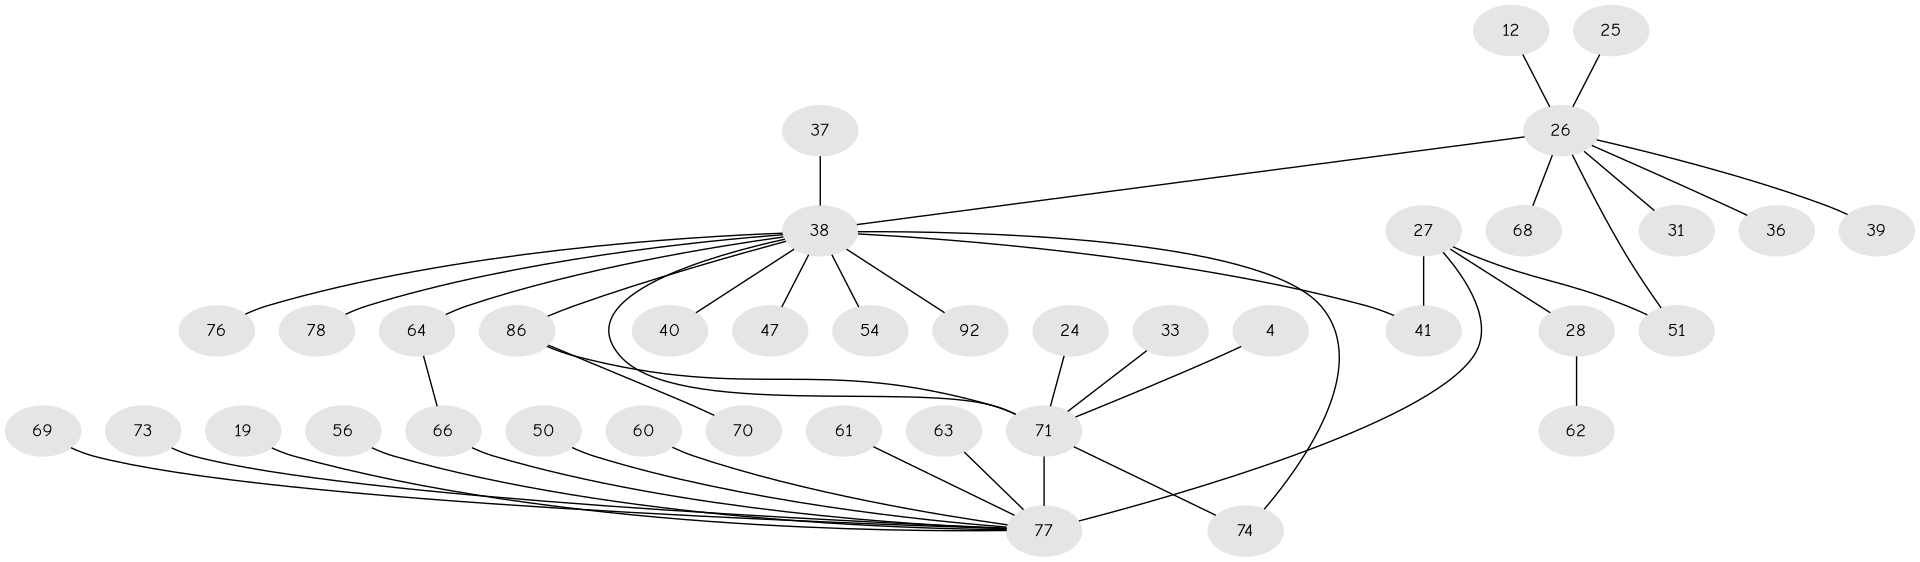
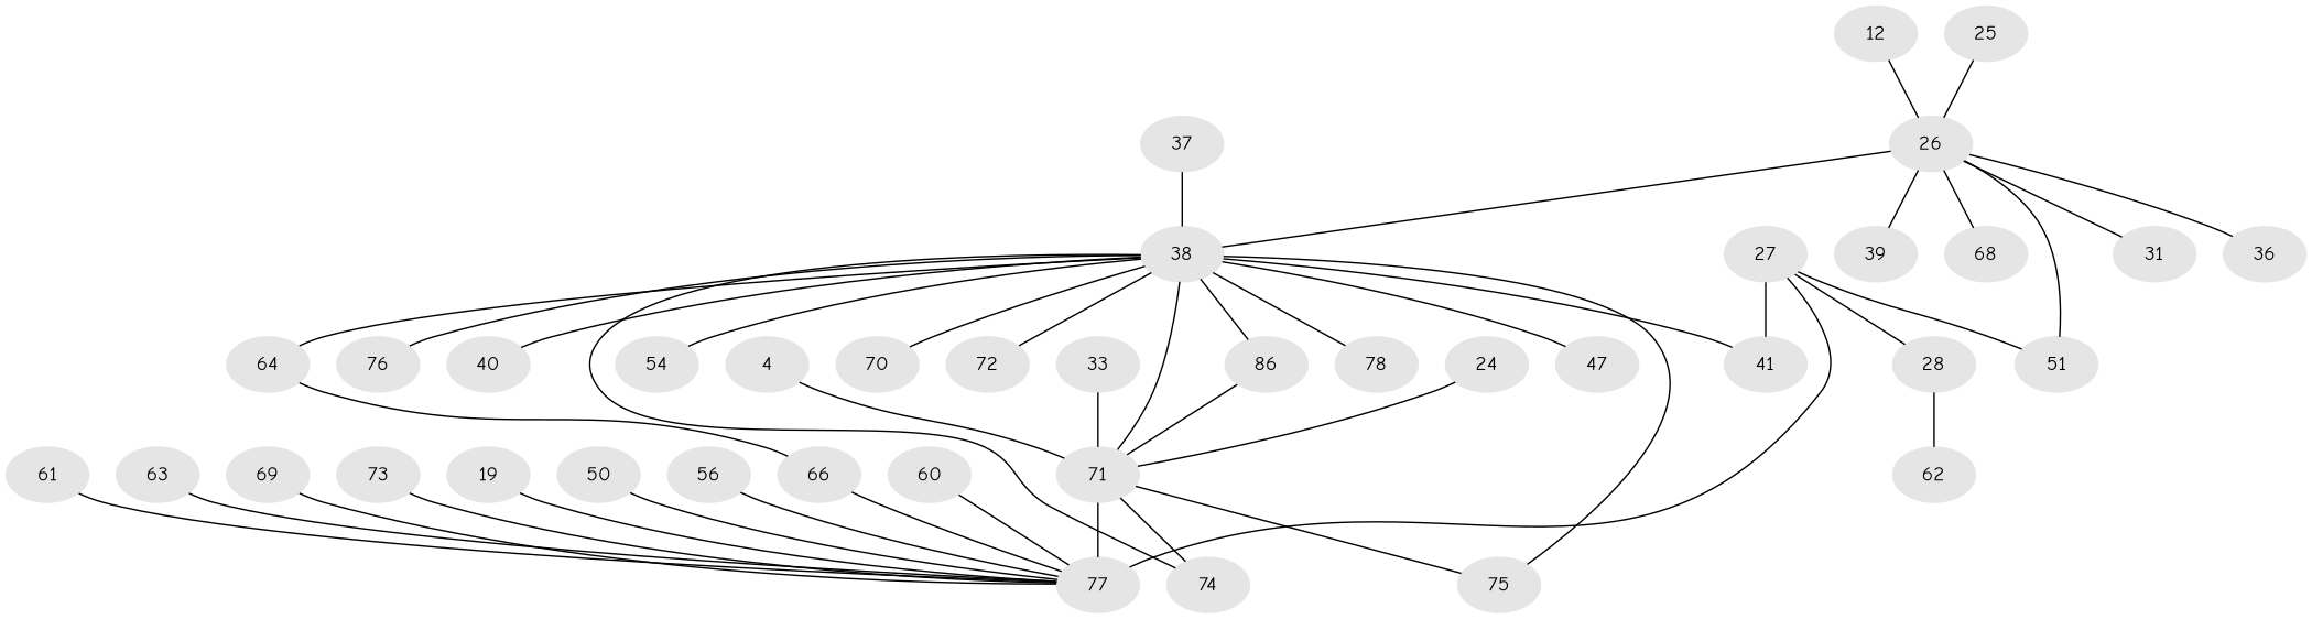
  graph {
    fontname="Comic Neue"
    node [color=gray90 fontname="Comic Neue" style=filled]
    edge [fontname="Comic Neue"]
    71 [super="+57+1+59"]
    77 [super="+65+67+49"]
    74
+   75 [super="+21"]
    4
    26 [super="+16"]
    31
    36
    38 [super="+9+18"]
    39
    51
    68 [super="+29"]
    12
    19
    24
    25
    40
    41
    n19 [label=86 super="+23"]
    47
    54
    64 [super="+43"]
    70 [super="+52"]
-   72 [label=92]
+   72
    76
    78
    27 [super="+22"]
    n28 [label=28]
    62
    33 [super="+13"]
    37
    66 [super="+44"]
    50
    56
    60
    61
    63
    69
    73
    71 -- 77 [weight=15]
    71 -- 74
+   71 -- 75
    4 -- 71
    26 -- 31
    26 -- 36
    26 -- 38 [weight=3]
    26 -- 39
    26 -- 51
    26 -- 68
    38 -- 71 [weight=2]
    38 -- 74
+   38 -- 75
    38 -- 40
    38 -- 41
    38 -- n19
    38 -- 47
    38 -- 54 [weight=2]
    38 -- 64
-   n19 -- 70
+   38 -- 70
    38 -- 72
    38 -- 76
    38 -- 78
    12 -- 26
    19 -- 77
    24 -- 71
    25 -- 26
    n19 -- 71
    64 -- 66
    27 -- 77
    27 -- 51
    27 -- 41 [weight=2]
    27 -- n28
    n28 -- 62
    33 -- 71
    37 -- 38
    66 -- 77
    50 -- 77
    56 -- 77
    60 -- 77
    61 -- 77
    63 -- 77
    69 -- 77
    73 -- 77
  }
